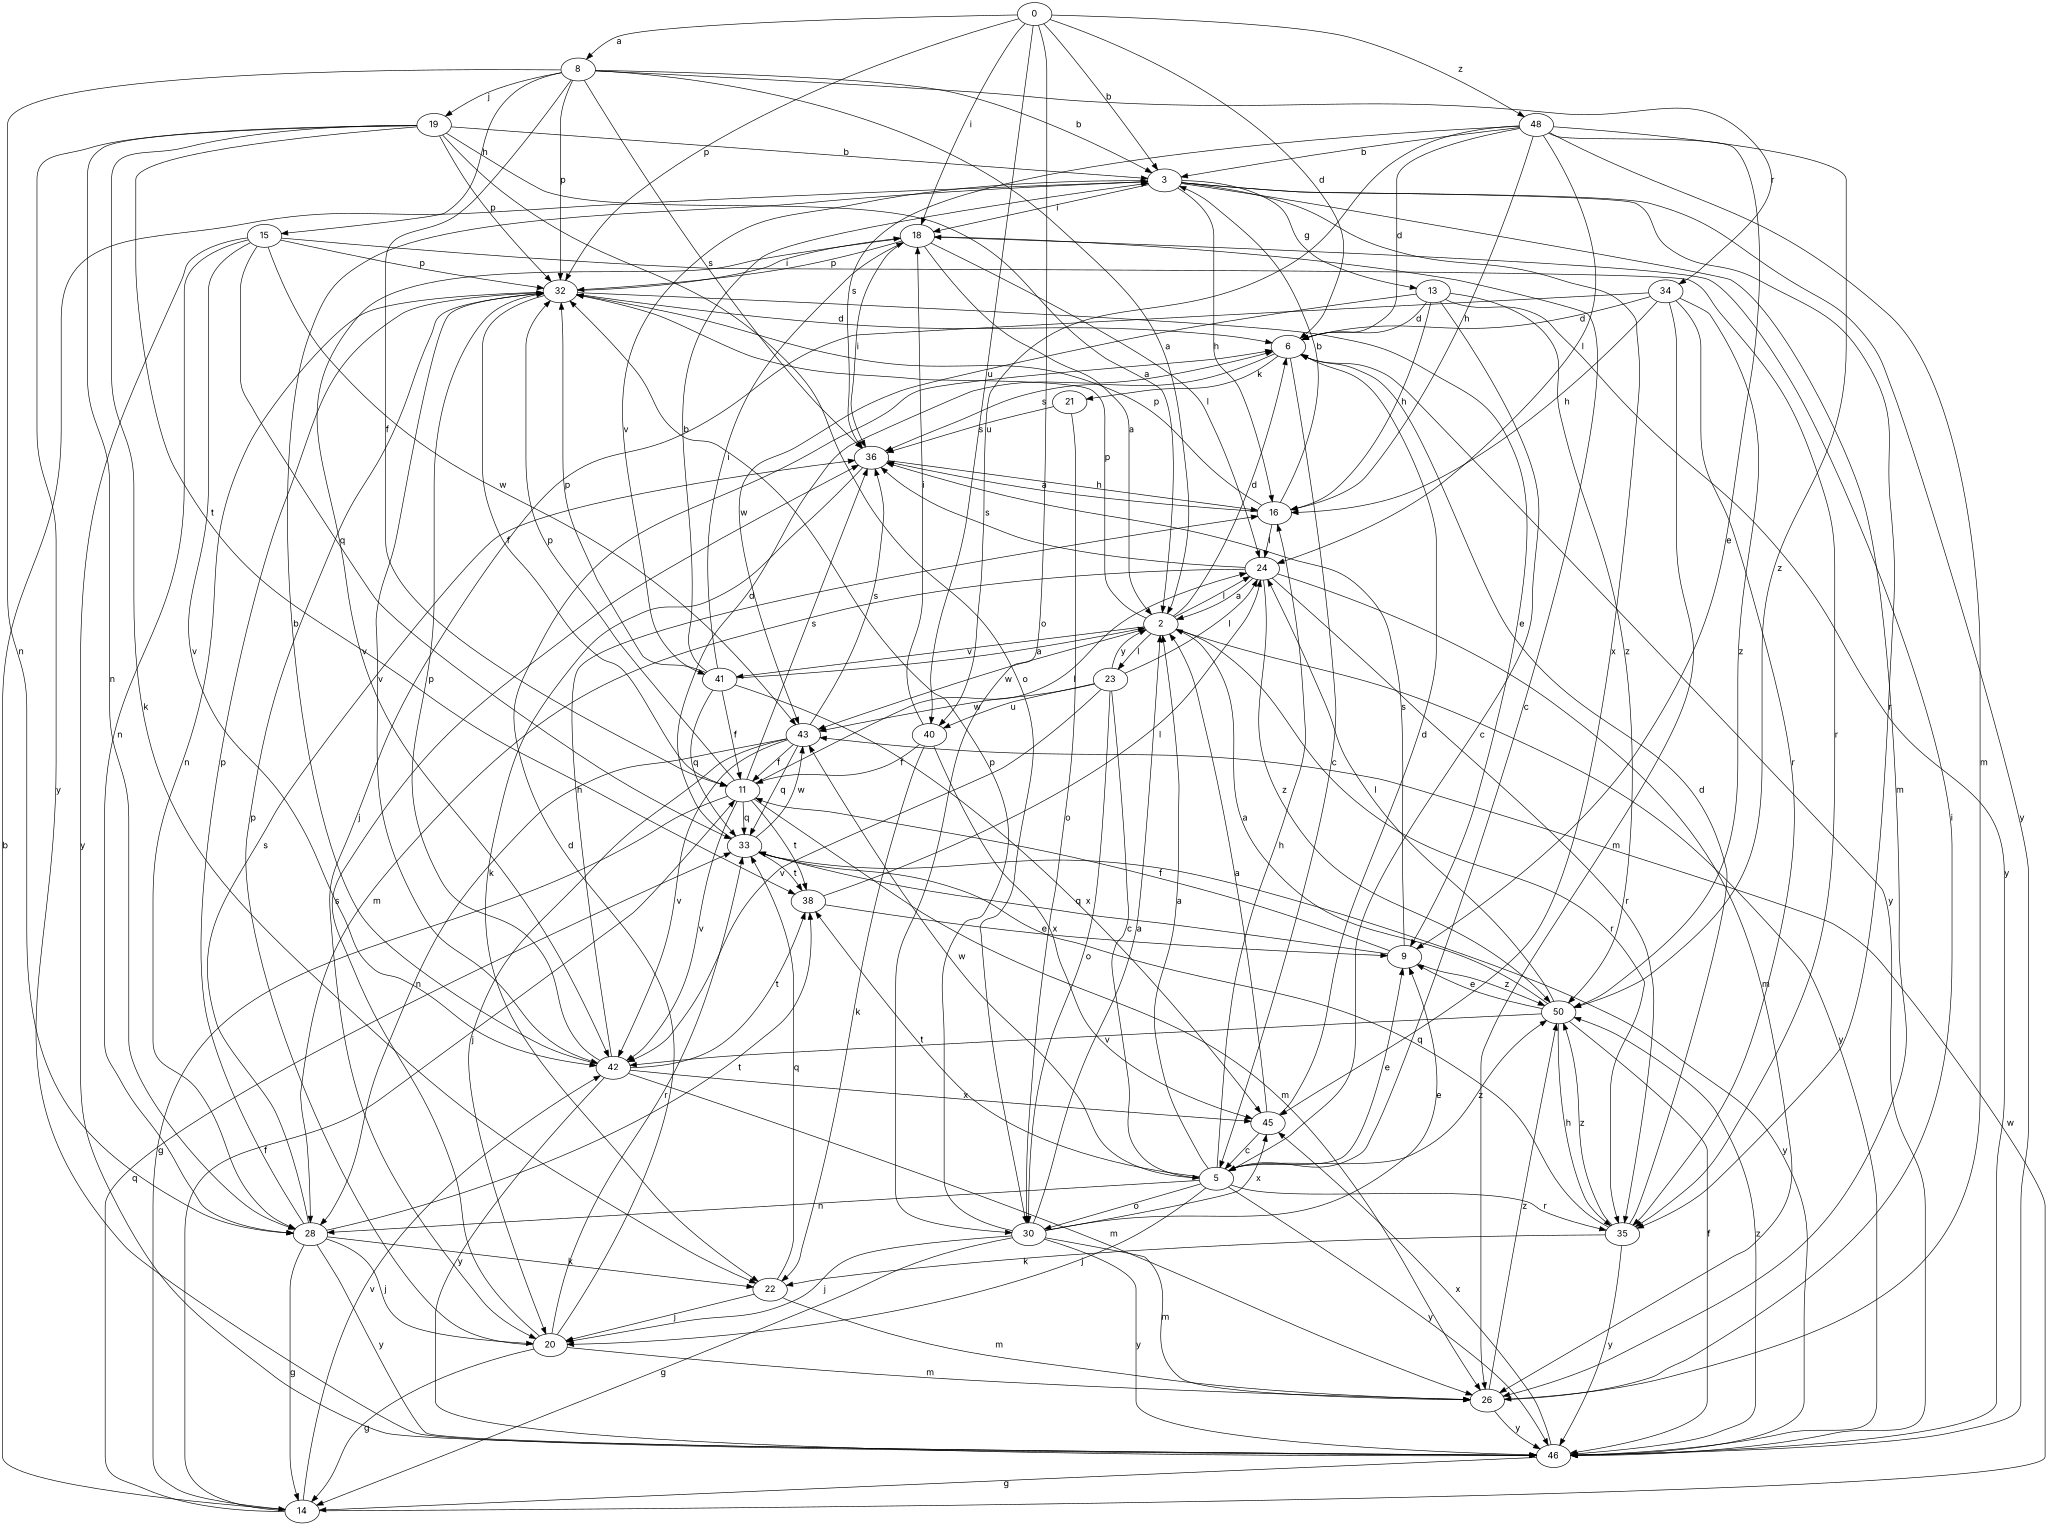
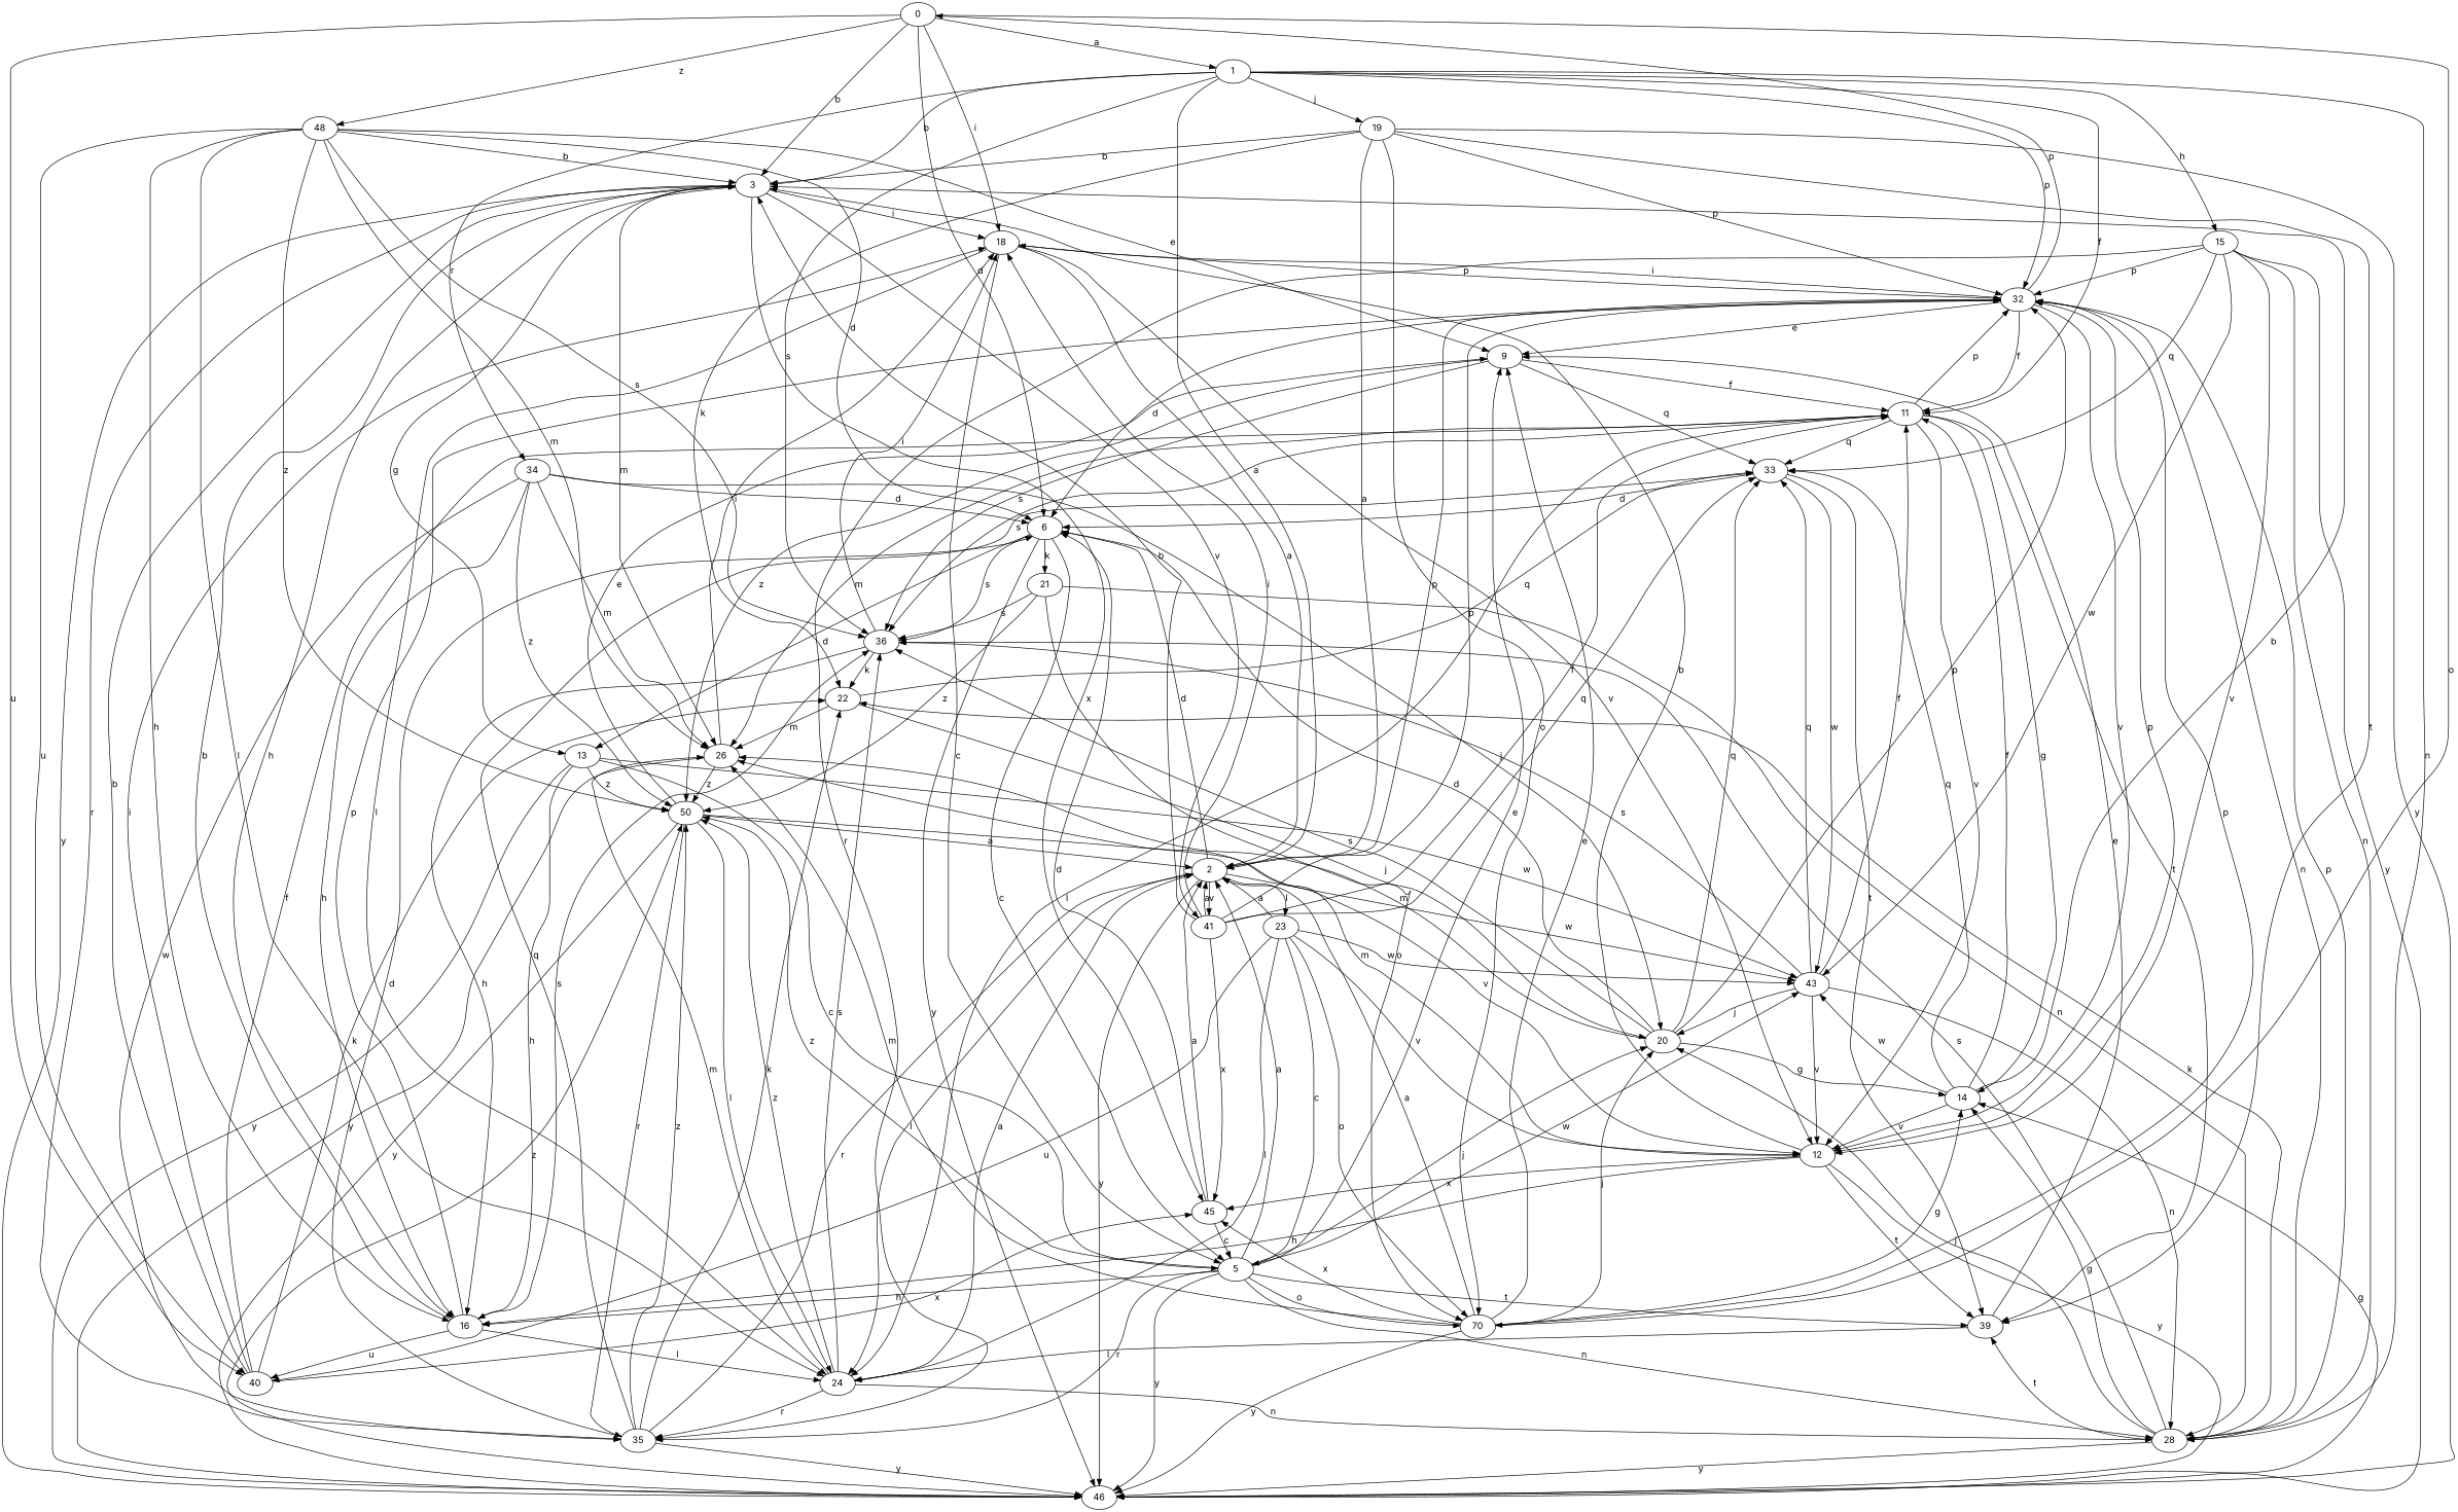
  strict digraph {
    fontname=Inter
    node [fontname=Inter]
    edge [fontname=Inter]
    0
-   1 [label=8]
+   1
    3
    6
    18
-   30
+   30 [label=70]
    32
    40
    48
    2
    11
    15
    19
    28
    34
    36
    35
    41
    46
    13
    16
    26
    45
    5
    21
    24
-   42
+   42 [label=12]
    9
    20
    14
    22
    50
    23
    43
-   38
+   38 [label=39]
    33
    0 -> 1 [label=a]
    0 -> 3 [label=b]
    0 -> 6 [label=d]
    0 -> 18 [label=i]
    0 -> 30 [label=o]
-   0 -> 32 [label=p]
+   32 -> 0 [label=p]
    0 -> 40 [label=u]
    0 -> 48 [label=z]
    1 -> 3 [label=b]
    1 -> 32 [label=p]
    1 -> 2 [label=a]
    1 -> 11 [label=f]
    1 -> 15 [label=h]
    1 -> 19 [label=j]
    1 -> 28 [label=n]
    1 -> 34 [label=r]
    1 -> 36 [label=s]
    3 -> 18 [label=i]
    3 -> 35 [label=r]
    3 -> 41 [label=v]
    3 -> 46 [label=y]
    3 -> 13 [label=g]
    3 -> 16 [label=h]
    3 -> 26 [label=m]
    3 -> 45 [label=x]
    6 -> 36 [label=s]
    6 -> 46 [label=y]
    6 -> 5 [label=c]
    6 -> 21 [label=k]
    18 -> 32 [label=p]
    18 -> 2 [label=a]
    18 -> 5 [label=c]
    18 -> 24 [label=l]
    18 -> 42 [label=v]
    30 -> 32 [label=p]
    30 -> 2 [label=a]
    30 -> 46 [label=y]
    30 -> 26 [label=m]
    30 -> 45 [label=x]
    30 -> 9 [label=e]
    30 -> 20 [label=j]
    30 -> 14 [label=g]
    32 -> 6 [label=d]
    32 -> 18 [label=i]
    32 -> 11 [label=f]
    32 -> 28 [label=n]
    32 -> 42 [label=v]
    32 -> 9 [label=e]
+   40 -> 3 [label=b]
    40 -> 18 [label=i]
    40 -> 11 [label=f]
    40 -> 45 [label=x]
    40 -> 22 [label=k]
    48 -> 3 [label=b]
    48 -> 6 [label=d]
    48 -> 40 [label=u]
    48 -> 36 [label=s]
    48 -> 16 [label=h]
    48 -> 26 [label=m]
    48 -> 24 [label=l]
    48 -> 9 [label=e]
    48 -> 50 [label=z]
    2 -> 6 [label=d]
    2 -> 32 [label=p]
-   2 -> 35 [label=r]
+   35 -> 2 [label=r]
    2 -> 41 [label=v]
    2 -> 46 [label=y]
    2 -> 24 [label=l]
    2 -> 23 [label=l]
    2 -> 43 [label=w]
    11 -> 32 [label=p]
    11 -> 36 [label=s]
    11 -> 26 [label=m]
    11 -> 24 [label=l]
    11 -> 42 [label=v]
    11 -> 14 [label=g]
    11 -> 38 [label=t]
    11 -> 33 [label=q]
    15 -> 32 [label=p]
    15 -> 28 [label=n]
    15 -> 35 [label=r]
    15 -> 46 [label=y]
    15 -> 42 [label=v]
    15 -> 43 [label=w]
    15 -> 33 [label=q]
    19 -> 3 [label=b]
    19 -> 30 [label=o]
    19 -> 32 [label=p]
    19 -> 2 [label=a]
-   19 -> 28 [label=n]
+   21 -> 28 [label=n]
    19 -> 46 [label=y]
    19 -> 22 [label=k]
    19 -> 38 [label=t]
    28 -> 32 [label=p]
    28 -> 36 [label=s]
    28 -> 46 [label=y]
    28 -> 20 [label=j]
    28 -> 14 [label=g]
    28 -> 22 [label=k]
    28 -> 38 [label=t]
    34 -> 6 [label=d]
-   34 -> 35 [label=r]
+   34 -> 35 [label=w]
    34 -> 16 [label=h]
    34 -> 26 [label=m]
    34 -> 20 [label=j]
    34 -> 50 [label=z]
-   18 -> 36 [label=i]
+   36 -> 18 [label=i]
    36 -> 16 [label=h]
    36 -> 22 [label=k]
    35 -> 6 [label=d]
    35 -> 46 [label=y]
    35 -> 22 [label=k]
    35 -> 50 [label=z]
    35 -> 33 [label=q]
    41 -> 3 [label=b]
    41 -> 18 [label=i]
    41 -> 32 [label=p]
    41 -> 2 [label=a]
    41 -> 11 [label=f]
    41 -> 45 [label=x]
    41 -> 33 [label=q]
-   46 -> 45 [label=x]
    46 -> 14 [label=g]
    46 -> 50 [label=z]
-   13 -> 6 [label=d]
+   6 -> 13 [label=d]
    13 -> 46 [label=y]
    13 -> 16 [label=h]
    13 -> 5 [label=c]
    13 -> 50 [label=z]
    13 -> 43 [label=w]
    16 -> 3 [label=b]
    16 -> 32 [label=p]
-   16 -> 36 [label=a]
+   16 -> 40 [label=u]
+   16 -> 36 [label=s]
    16 -> 24 [label=l]
    26 -> 18 [label=i]
    26 -> 46 [label=y]
    26 -> 50 [label=z]
    45 -> 6 [label=d]
    45 -> 2 [label=a]
    45 -> 5 [label=c]
    5 -> 30 [label=o]
    5 -> 2 [label=a]
    5 -> 28 [label=n]
    5 -> 35 [label=r]
    5 -> 46 [label=y]
    5 -> 16 [label=h]
    5 -> 9 [label=e]
    5 -> 20 [label=j]
    5 -> 50 [label=z]
    5 -> 43 [label=w]
    5 -> 38 [label=t]
    21 -> 30 [label=o]
    21 -> 36 [label=s]
+   21 -> 50 [label=z]
    24 -> 2 [label=a]
-   24 -> 28 [label=m]
+   24 -> 28 [label=n]
    24 -> 36 [label=s]
    24 -> 35 [label=r]
    24 -> 26 [label=m]
    24 -> 50 [label=z]
    42 -> 3 [label=b]
    42 -> 32 [label=p]
    42 -> 46 [label=y]
    42 -> 16 [label=h]
    42 -> 26 [label=m]
    42 -> 45 [label=x]
    42 -> 38 [label=t]
    9 -> 11 [label=f]
    9 -> 36 [label=s]
    9 -> 50 [label=z]
    9 -> 33 [label=q]
    20 -> 6 [label=d]
    20 -> 32 [label=p]
    20 -> 36 [label=s]
    20 -> 26 [label=m]
    20 -> 14 [label=g]
-   20 -> 33 [label=r]
+   20 -> 33 [label=q]
    14 -> 3 [label=b]
    14 -> 11 [label=f]
    14 -> 42 [label=v]
    14 -> 43 [label=w]
    14 -> 33 [label=q]
    22 -> 26 [label=m]
    22 -> 20 [label=j]
    22 -> 33 [label=q]
    50 -> 2 [label=a]
-   50 -> 35 [label=h]
-   50 -> 46 [label=f]
+   50 -> 35 [label=r]
+   50 -> 46 [label=y]
    50 -> 24 [label=l]
    50 -> 42 [label=v]
    50 -> 9 [label=e]
    23 -> 30 [label=o]
    23 -> 40 [label=u]
-   23 -> 2 [label=y]
+   23 -> 2 [label=a]
    23 -> 5 [label=c]
    23 -> 24 [label=l]
    23 -> 42 [label=v]
    23 -> 43 [label=w]
    43 -> 11 [label=f]
    43 -> 28 [label=n]
    43 -> 36 [label=s]
    43 -> 42 [label=v]
    43 -> 20 [label=j]
    43 -> 33 [label=q]
    38 -> 24 [label=l]
    38 -> 9 [label=e]
    33 -> 6 [label=d]
-   33 -> 46 [label=y]
    33 -> 43 [label=w]
    33 -> 38 [label=t]
  }
